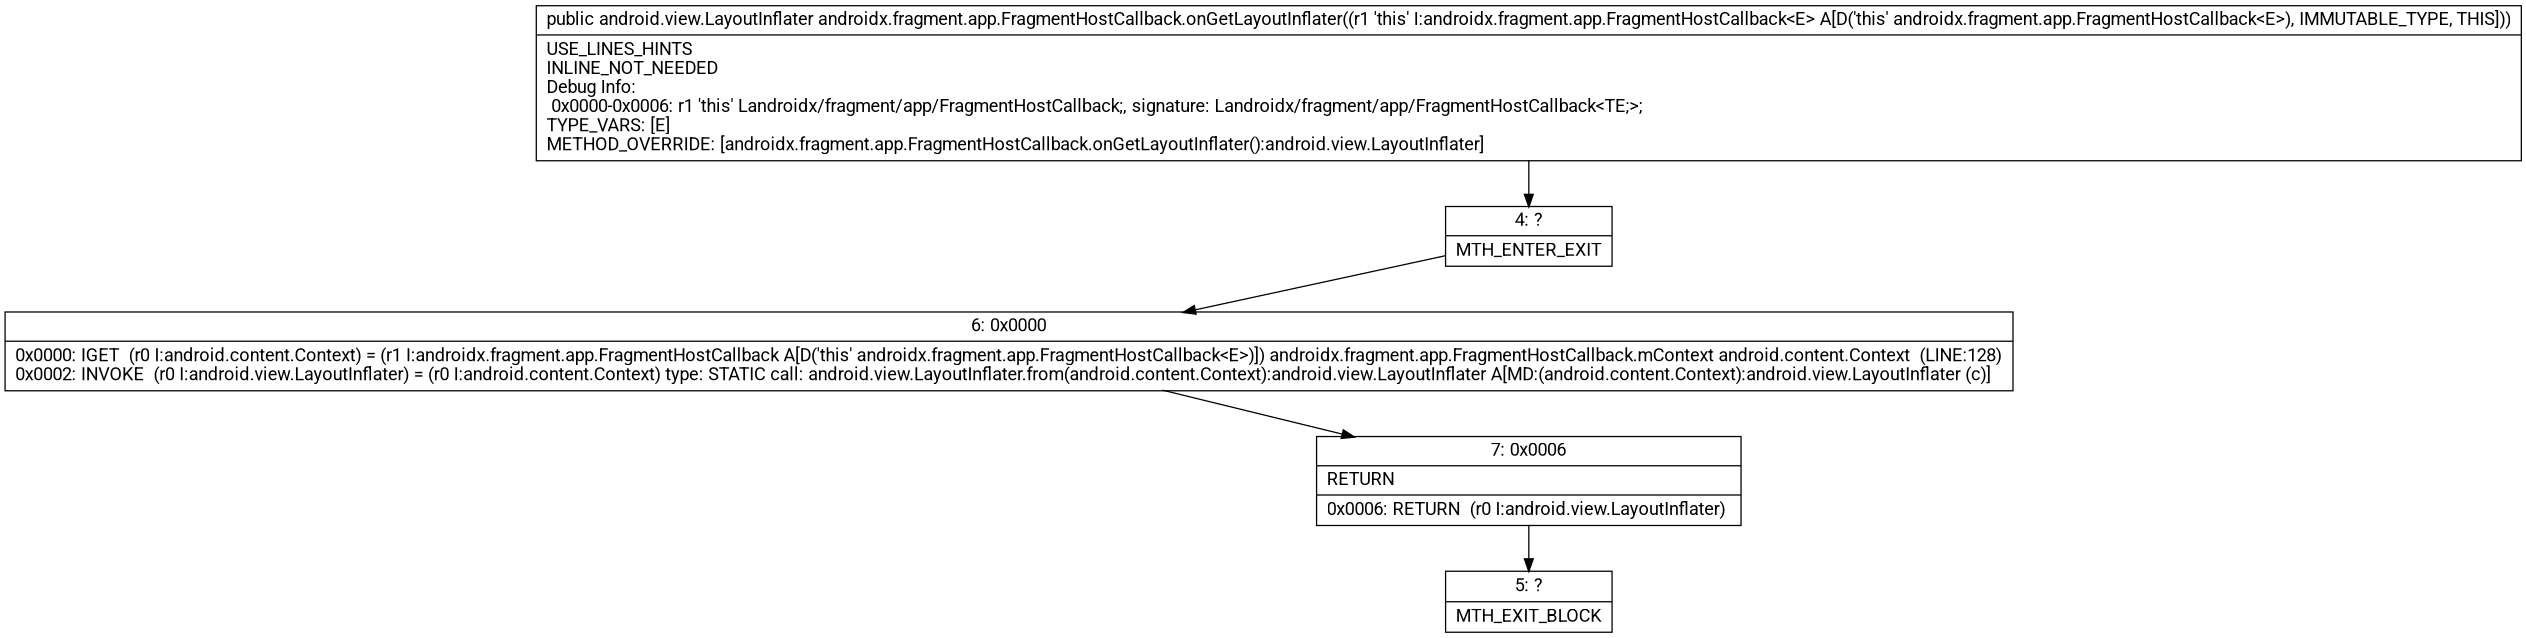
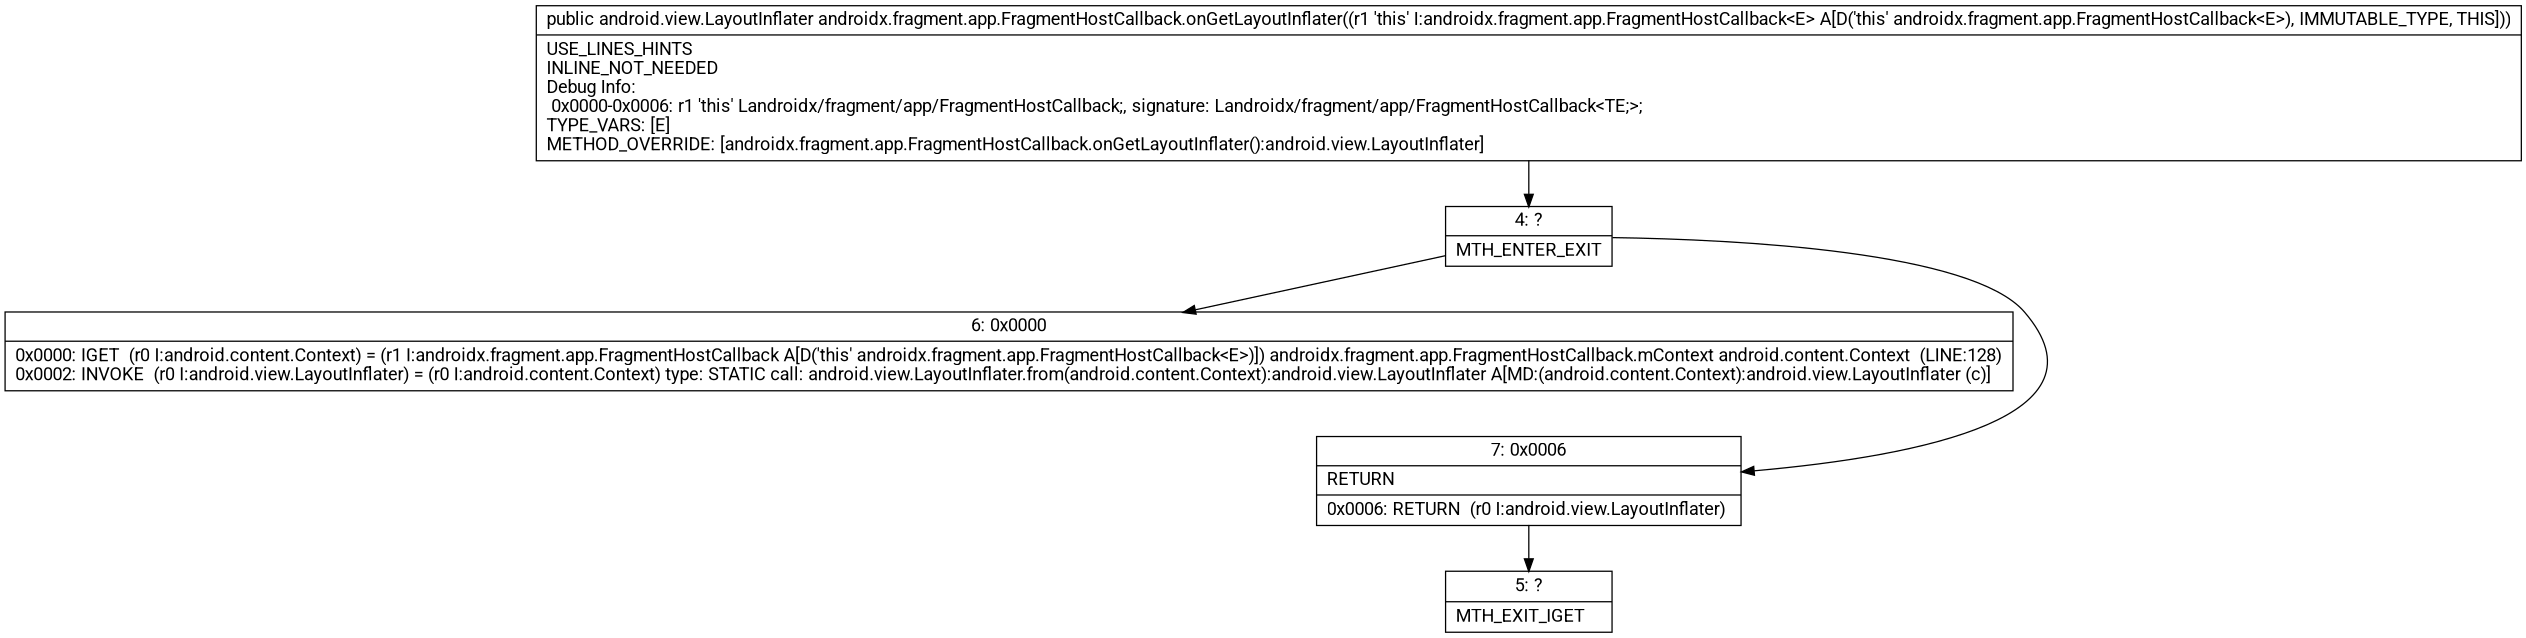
  digraph {
    fontname=Roboto
    node [fontname=Roboto shape=record]
    edge [fontname=Roboto]
    n1 [label="{4\:\ ?|MTH_ENTER_EXIT\l}"]
    n2 [label="{6\:\ 0x0000|0x0000: IGET  (r0 I:android.content.Context) = (r1 I:androidx.fragment.app.FragmentHostCallback A[D('this' androidx.fragment.app.FragmentHostCallback\<E\>)]) androidx.fragment.app.FragmentHostCallback.mContext android.content.Context  (LINE:128)\l0x0002: INVOKE  (r0 I:android.view.LayoutInflater) = (r0 I:android.content.Context) type: STATIC call: android.view.LayoutInflater.from(android.content.Context):android.view.LayoutInflater A[MD:(android.content.Context):android.view.LayoutInflater (c)]\l}"]
    n3 [label="{7\:\ 0x0006|RETURN\l|0x0006: RETURN  (r0 I:android.view.LayoutInflater) \l}"]
-   n4 [label="{5\:\ ?|MTH_EXIT_BLOCK\l}"]
+   n4 [label="{5\:\ ?|MTH_EXIT_IGET\l}"]
    n5 [label="{public android.view.LayoutInflater androidx.fragment.app.FragmentHostCallback.onGetLayoutInflater((r1 'this' I:androidx.fragment.app.FragmentHostCallback\<E\> A[D('this' androidx.fragment.app.FragmentHostCallback\<E\>), IMMUTABLE_TYPE, THIS]))  | USE_LINES_HINTS\lINLINE_NOT_NEEDED\lDebug Info:\l  0x0000\-0x0006: r1 'this' Landroidx\/fragment\/app\/FragmentHostCallback;, signature: Landroidx\/fragment\/app\/FragmentHostCallback\<TE;\>;\lTYPE_VARS: [E]\lMETHOD_OVERRIDE: [androidx.fragment.app.FragmentHostCallback.onGetLayoutInflater():android.view.LayoutInflater]\l}"]
    n1 -> n2
-   n2 -> n3
+   n1 -> n3
    n3 -> n4
    n5 -> n1
  }
